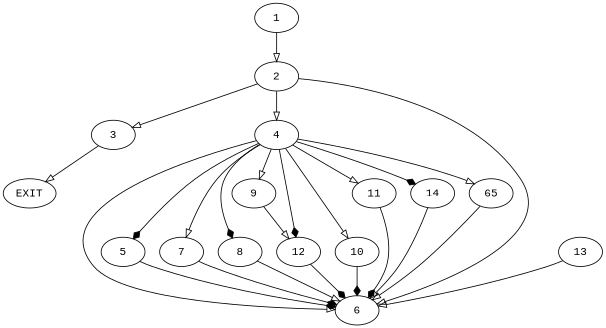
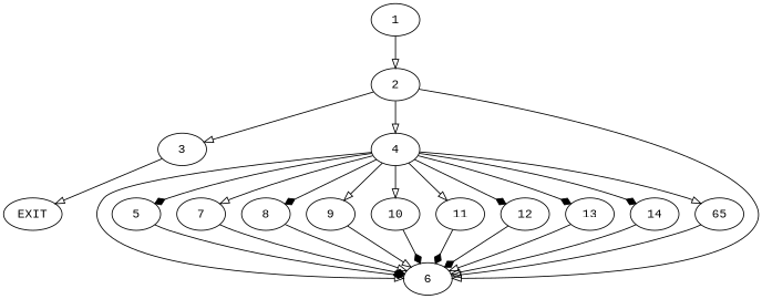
  digraph {
    fontname="Liberation Mono"
    node [fontname="Liberation Mono"]
    edge [arrowhead=onormal fontname="Liberation Mono"]
    1
    2
    n3 [label=EXIT]
    3
    4
    6
    5
    7
    8
    9
    10
    11
    12
    13
    14
    n16 [label=65]
    1 -> 2
    2 -> 3
    2 -> 4
    2 -> 6
    3 -> n3
    4 -> 6
    4 -> 5 [arrowhead=diamond]
    4 -> 7
    4 -> 8 [arrowhead=diamond]
    4 -> 9
    4 -> 10
    4 -> 11
    4 -> 12 [arrowhead=diamond]
+   4 -> 13 [arrowhead=diamond]
    4 -> 14 [arrowhead=diamond]
    4 -> n16
    5 -> 6 [arrowhead=diamond]
    7 -> 6 [arrowhead=diamond]
    8 -> 6
-   9 -> 12
+   9 -> 6
    10 -> 6 [arrowhead=diamond]
    11 -> 6 [arrowhead=diamond]
    12 -> 6 [arrowhead=diamond]
    13 -> 6
    14 -> 6
    n16 -> 6
  }
